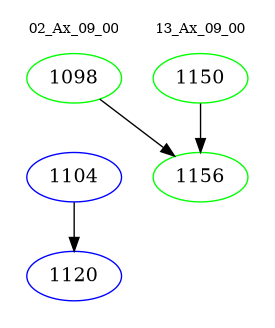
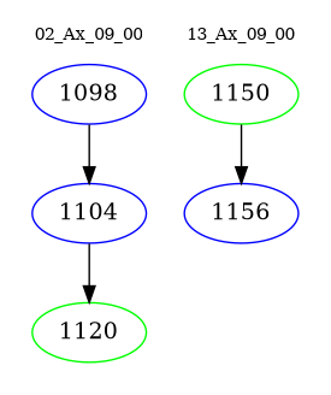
  digraph {
    node [color=blue]
    edge [color=black]
-   n1 [color=green label=1098]
+   n1 [label=1098]
    n2 [label=1104]
-   n3 [label=1120]
+   n3 [color=green label=1120]
    n4 [color=green label=1150]
-   n5 [color=green label=1156]
+   n5 [label=1156]
    subgraph cluster_1 {
      color=white
      fontsize=10
      label="02_Ax_09_00"
      n1
      n2
      n3
    }
    subgraph cluster_2 {
      color=white
      fontsize=10
      label="13_Ax_09_00"
      n4
      n5
    }
-   n1 -> n5
+   n1 -> n2
    n2 -> n3
    n4 -> n5
  }
